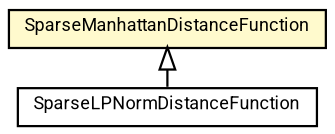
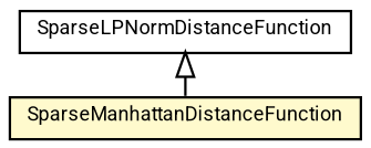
  digraph {
    nodesep=0.15
    rankdir=TB
    ranksep=0.25
    fontname=Roboto
    node [fontcolor=black fontname=Roboto fontsize=8 margin=0 shape=plaintext]
    n1 [height=0 label=<<table title="de.lmu.ifi.dbs.elki.distance.distancefunction.minkowski.SparseManhattanDistanceFunction" border="0" cellborder="1" cellspacing="0" cellpadding="2" bgcolor="lemonChiffon" href="SparseManhattanDistanceFunction.html" target="_parent"> 		<tr><td><table border="0" cellspacing="0" cellpadding="1"> 		<tr><td align="center" balign="center"> <font face="Roboto">SparseManhattanDistanceFunction</font> </td></tr> 		</table></td></tr> 		</table>> width=0]
    n2 [height=0 label=<<table title="de.lmu.ifi.dbs.elki.distance.distancefunction.minkowski.SparseLPNormDistanceFunction" border="0" cellborder="1" cellspacing="0" cellpadding="2" href="SparseLPNormDistanceFunction.html" target="_parent"> 		<tr><td><table border="0" cellspacing="0" cellpadding="1"> 		<tr><td align="center" balign="center"> <font face="Roboto">SparseLPNormDistanceFunction</font> </td></tr> 		</table></td></tr> 		</table>> width=0]
-   n1 -> n2 [arrowtail=empty color=black dir=back fontname=Roboto fontsize=7 labelfontname=Roboto labelfontsize=7 weight=10]
+   n2 -> n1 [arrowtail=empty color=black dir=back fontname=Roboto fontsize=7 labelfontname=Roboto labelfontsize=7 weight=10]
  }
